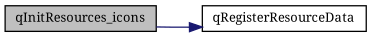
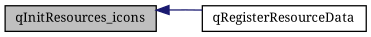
  digraph {
    rankdir=LR
    fontname="Noto Serif"
    node [color=black fontname="Noto Serif" fontsize=10 shape=record style=filled]
    n1 [fillcolor=grey75 fontcolor=black height=0.2 label=qInitResources_icons width=0.4]
    n2 [fillcolor=white height=0.2 label=qRegisterResourceData width=0.4]
-   n1 -> n2 [color=midnightblue fontname="Noto Serif" fontsize=10 labelfontname=Helvetica labelfontsize=10 style=solid]
+   n2 -> n1 [color=midnightblue fontname="Noto Serif" fontsize=10 labelfontname=Helvetica labelfontsize=10 style=solid]
  }
